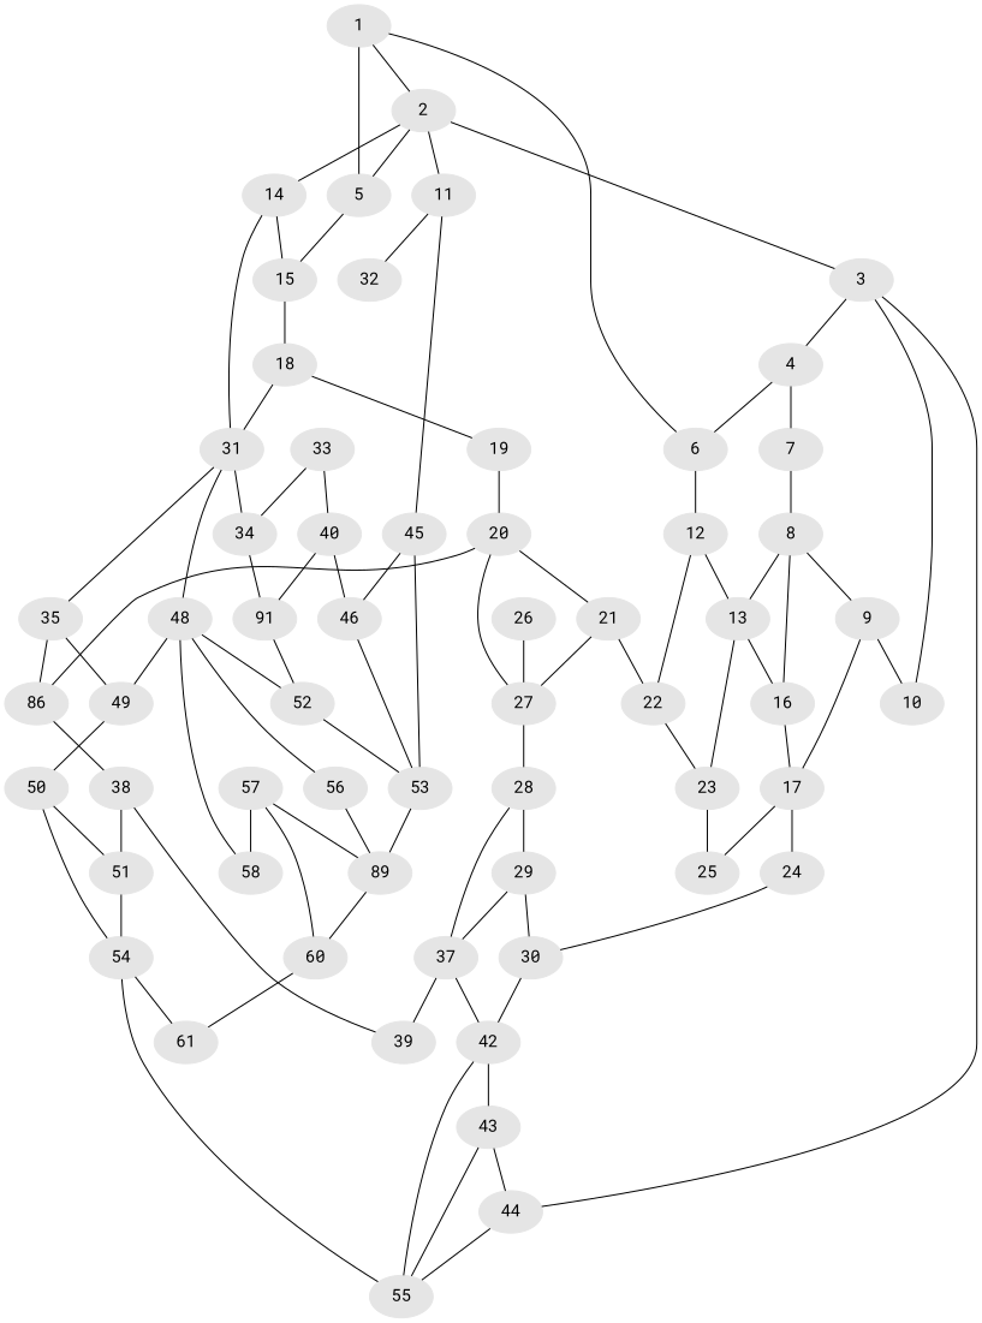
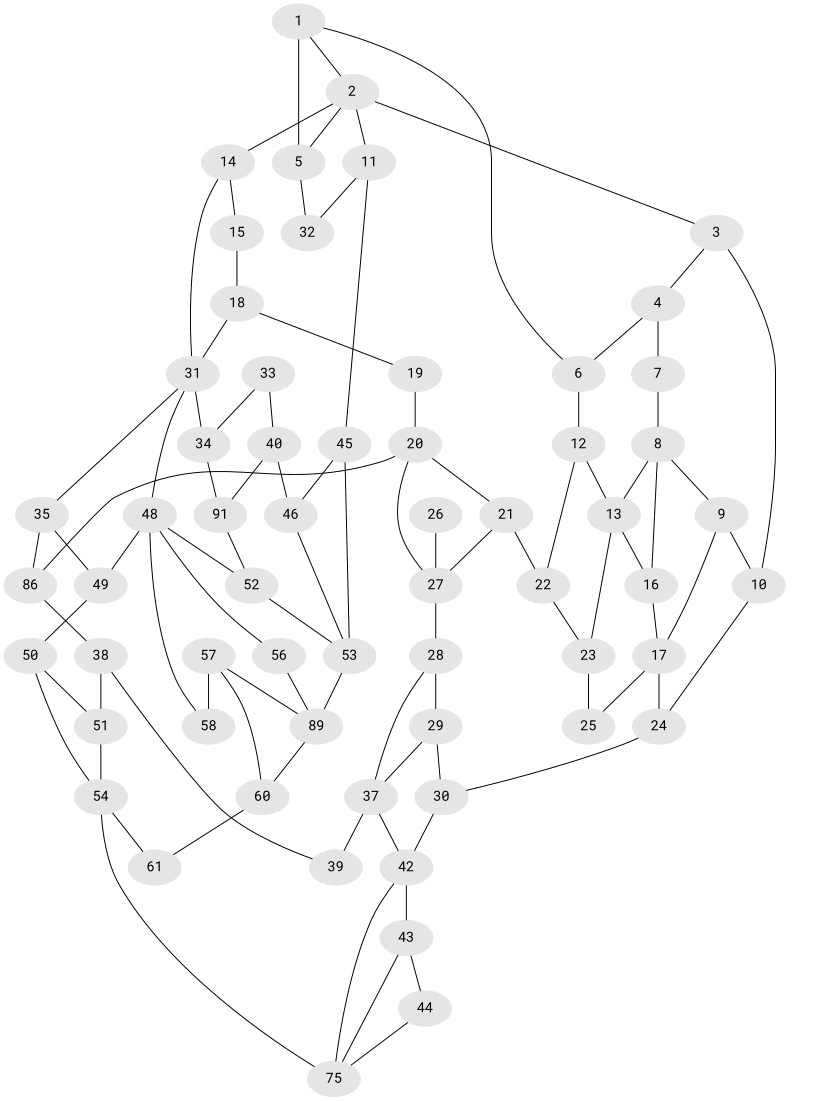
  graph {
    fontname="Roboto Mono"
    node [color=gray90 fontname="Roboto Mono" style=filled]
    edge [fontname="Roboto Mono" weight=1.0]
    1
    2
    5
    6
    3
    11
    14
    15
    12
    4
    10
    44
    32
    45
    31
    7
    24
-   55
+   55 [label=75]
    8
    18
    13
    22
    9
    16
    17
    23
    25
    30
    46
    53
    34
    35
    48
    19
    20
    21
    27
    n38 [label=86]
    28
    38
    42
    26
    29
    37
    39
    43
    n47 [label=91]
    49
    52
    56
    58
    33
    40
    50
    51
    54
    n57 [label=89]
    61
    60
    57
    1 -- 2
    1 -- 5 [weight=3.0]
    1 -- 6
    2 -- 5 [weight=2.0]
    2 -- 3
    2 -- 11 [weight=2.0]
    2 -- 14
-   5 -- 15
+   5 -- 32
    6 -- 12
    3 -- 4
    3 -- 10
-   3 -- 44
    11 -- 32
    11 -- 45
    14 -- 15
    14 -- 31
    15 -- 18
    12 -- 13
    12 -- 22
    4 -- 6
    4 -- 7 [weight=2.0]
+   10 -- 24
    44 -- 55
    45 -- 46
    45 -- 53
    31 -- 34 [weight=2.0]
    31 -- 35
    31 -- 48
    7 -- 8 [weight=2.0]
    24 -- 30
    8 -- 13 [weight=2.0]
    8 -- 9
    8 -- 16
    18 -- 31
    18 -- 19
    13 -- 16
    13 -- 23
    22 -- 23
    9 -- 10
    9 -- 17
    16 -- 17
    17 -- 24
    17 -- 25
    23 -- 25
    30 -- 42
    46 -- 53
    53 -- n57 [weight=2.0]
    34 -- n47
    35 -- n38
    35 -- 49
    48 -- 49
    48 -- 52
    48 -- 56
    48 -- 58
    19 -- 20 [weight=2.0]
    20 -- 21
    20 -- 27
    20 -- n38 [weight=2.0]
    21 -- 22
    21 -- 27
    27 -- 28 [weight=2.0]
    n38 -- 38 [weight=2.0]
    28 -- 29
    28 -- 37
    38 -- 39
    38 -- 51
    42 -- 55
    42 -- 43
    26 -- 27 [weight=2.0]
    29 -- 30
    29 -- 37
    37 -- 42
    37 -- 39 [weight=2.0]
    43 -- 44
    43 -- 55
    n47 -- 52
    49 -- 50
    52 -- 53 [weight=2.0]
    56 -- n57
    33 -- 34 [weight=2.0]
    33 -- 40 [weight=2.0]
    40 -- 46 [weight=2.0]
    40 -- n47
    50 -- 51
    50 -- 54
    51 -- 54
    54 -- 55 [weight=2.0]
    54 -- 61 [weight=2.0]
    n57 -- 60
    60 -- 61
    57 -- 58 [weight=2.0]
    57 -- n57
    57 -- 60 [weight=2.0]
  }
